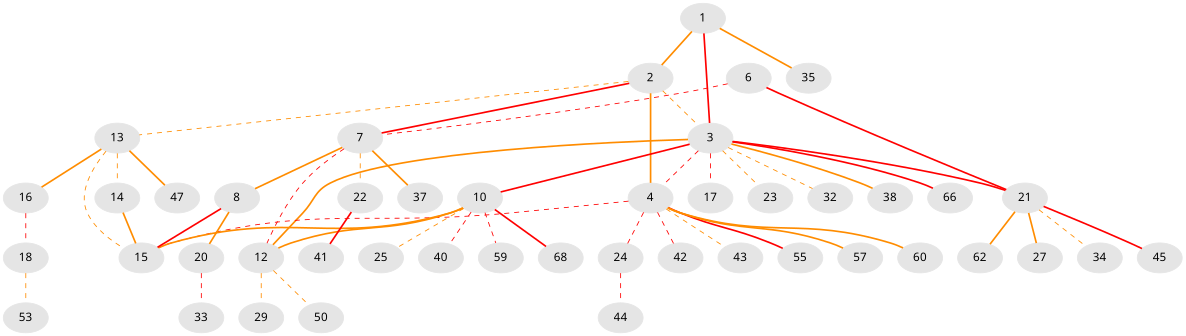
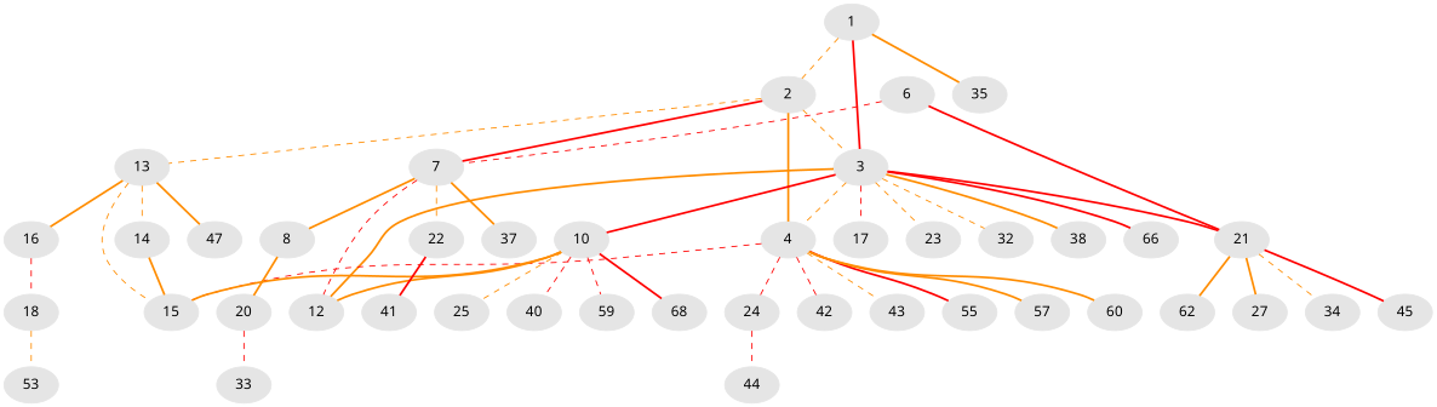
  graph {
    fontname="Noto Sans"
    node [color=gray90 fontname="Noto Sans" style=filled]
    edge [color=darkorange fontname="Noto Sans" style=bold]
    1 [super="+19"]
    2 [super="+49"]
    3 [super="+11"]
    35 [super="+36"]
    4 [super="+5"]
    7
    13 [super="+61"]
    10 [super="+48"]
    12 [super="+46"]
    17
    21 [super="+63"]
    23 [super="+39"]
    32
    38
    66
    15
    24
    42
    43
    n20 [label=55]
    57
    60 [super="+65"]
    8 [super="+9"]
    22 [super="+26"]
    37 [super="+58"]
    14 [super="+28"]
    16 [super="+31"]
    47
    25
    40 [super="+54"]
    59
    68
-   29 [super="+55"]
-   50 [super="+52"]
    62
    27
    34
    45
    6 [super="+64"]
    44
    20 [super="+30"]
    41
    33
    18 [super="+56"]
    53 [super="+67"]
-   1 -- 2
+   1 -- 2 [style=dashed]
    1 -- 3 [color=red]
    1 -- 35
    2 -- 3 [style=dashed]
    2 -- 4
    2 -- 7 [color=red]
    2 -- 13 [style=dashed]
-   3 -- 4 [color=red style=dashed]
+   3 -- 4 [style=dashed]
    3 -- 10 [color=red]
    3 -- 12
    3 -- 17 [color=red style=dashed]
    3 -- 21 [color=red]
    3 -- 23 [style=dashed]
    3 -- 32 [style=dashed]
    3 -- 38
    3 -- 66 [color=red]
    4 -- 15 [color=red style=dashed]
    4 -- 24 [color=red style=dashed]
    4 -- 42 [color=red style=dashed]
    4 -- 43 [style=dashed]
    4 -- n20 [color=red]
    4 -- 57
    4 -- 60
    7 -- 12 [color=red style=dashed]
    7 -- 8 [weight=2]
    7 -- 22 [style=dashed]
    7 -- 37
    13 -- 15 [style=dashed]
    13 -- 14 [style=dashed]
    13 -- 16
    13 -- 47
    10 -- 12
    10 -- 15
    10 -- 25 [style=dashed]
    10 -- 40 [color=red style=dashed]
    10 -- 59 [color=red style=dashed]
    10 -- 68 [color=red]
-   12 -- 29 [style=dashed]
-   12 -- 50 [style=dashed]
    21 -- 62
    21 -- 27
    21 -- 34 [style=dashed]
    21 -- 45 [color=red]
    24 -- 44 [color=red style=dashed]
-   8 -- 15 [color=red]
    8 -- 20
    22 -- 41 [color=red]
    14 -- 15
    16 -- 18 [color=red style=dashed]
    6 -- 7 [color=red style=dashed]
    6 -- 21 [color=red]
    20 -- 33 [color=red style=dashed]
    18 -- 53 [style=dashed]
  }
